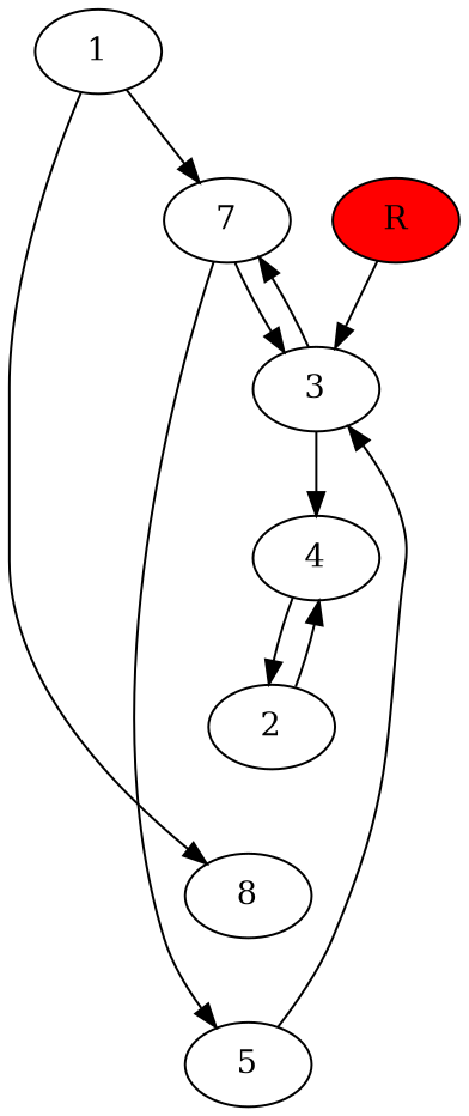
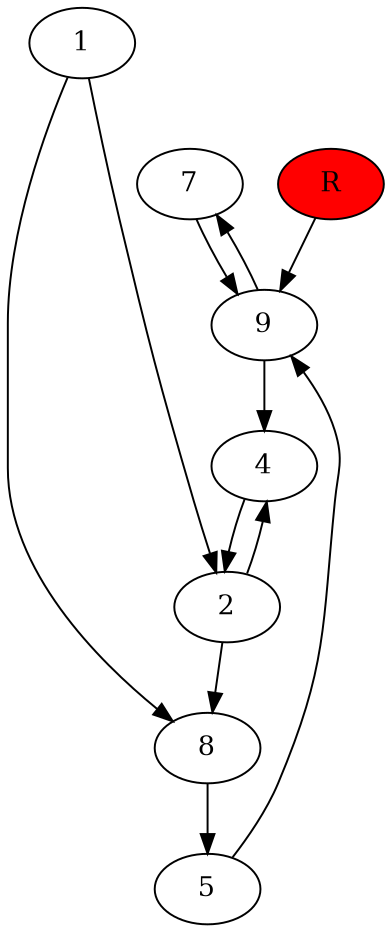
  digraph {
    1
    7
    8
-   3
+   3 [label=9]
    5
    2
    4
    R [fillcolor="#ff0000" style=filled]
-   1 -> 7
+   1 -> 2
    1 -> 8
    7 -> 3
-   7 -> 5
+   8 -> 5
    3 -> 7
    3 -> 4
    5 -> 3
+   2 -> 8
    2 -> 4
    4 -> 2
    R -> 3
  }
